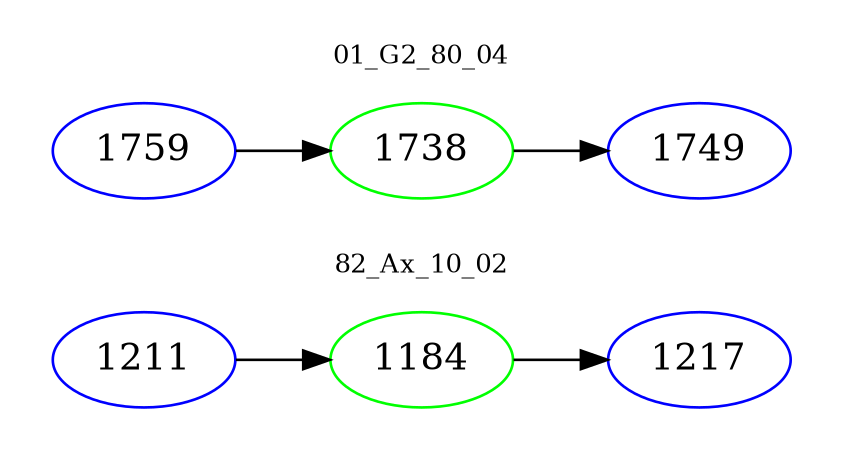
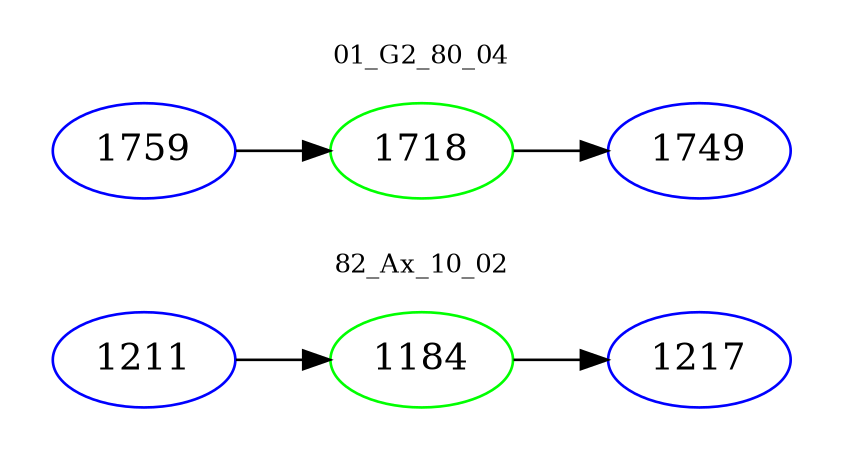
  digraph {
    rankdir=LR
    node [color=blue]
    edge [color=black]
    n1 [label=1211]
    n2 [color=green label=1184]
    n3 [label=1217]
    n4 [label=1759]
-   n5 [color=green label=1738]
+   n5 [color=green label=1718]
    n6 [label=1749]
    subgraph cluster_1 {
      color=white
      fontsize=10
      label="82_Ax_10_02"
      n1
      n2
      n3
    }
    subgraph cluster_2 {
      color=white
      fontsize=10
      label="01_G2_80_04"
      n4
      n5
      n6
    }
    n1 -> n2
    n2 -> n3
    n4 -> n5
    n5 -> n6
  }
